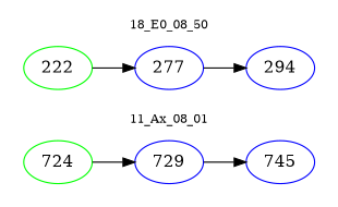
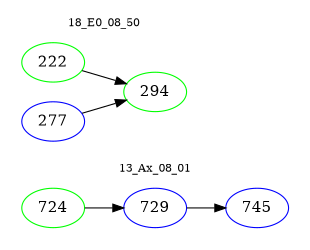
  digraph {
    rankdir=LR
    node [color=blue]
    edge [color=black]
    n1 [color=green label=724]
    n2 [label=729]
    n3 [label=745]
    n4 [color=green label=222]
    n5 [label=277]
-   n6 [label=294]
+   n6 [color=green label=294]
    subgraph cluster_1 {
      color=white
      fontsize=10
-     label="11_Ax_08_01"
+     label="13_Ax_08_01"
      n1
      n2
      n3
    }
    subgraph cluster_2 {
      color=white
      fontsize=10
      label="18_E0_08_50"
      n4
      n5
      n6
    }
    n1 -> n2
    n2 -> n3
-   n4 -> n5
+   n4 -> n6
    n5 -> n6
  }
